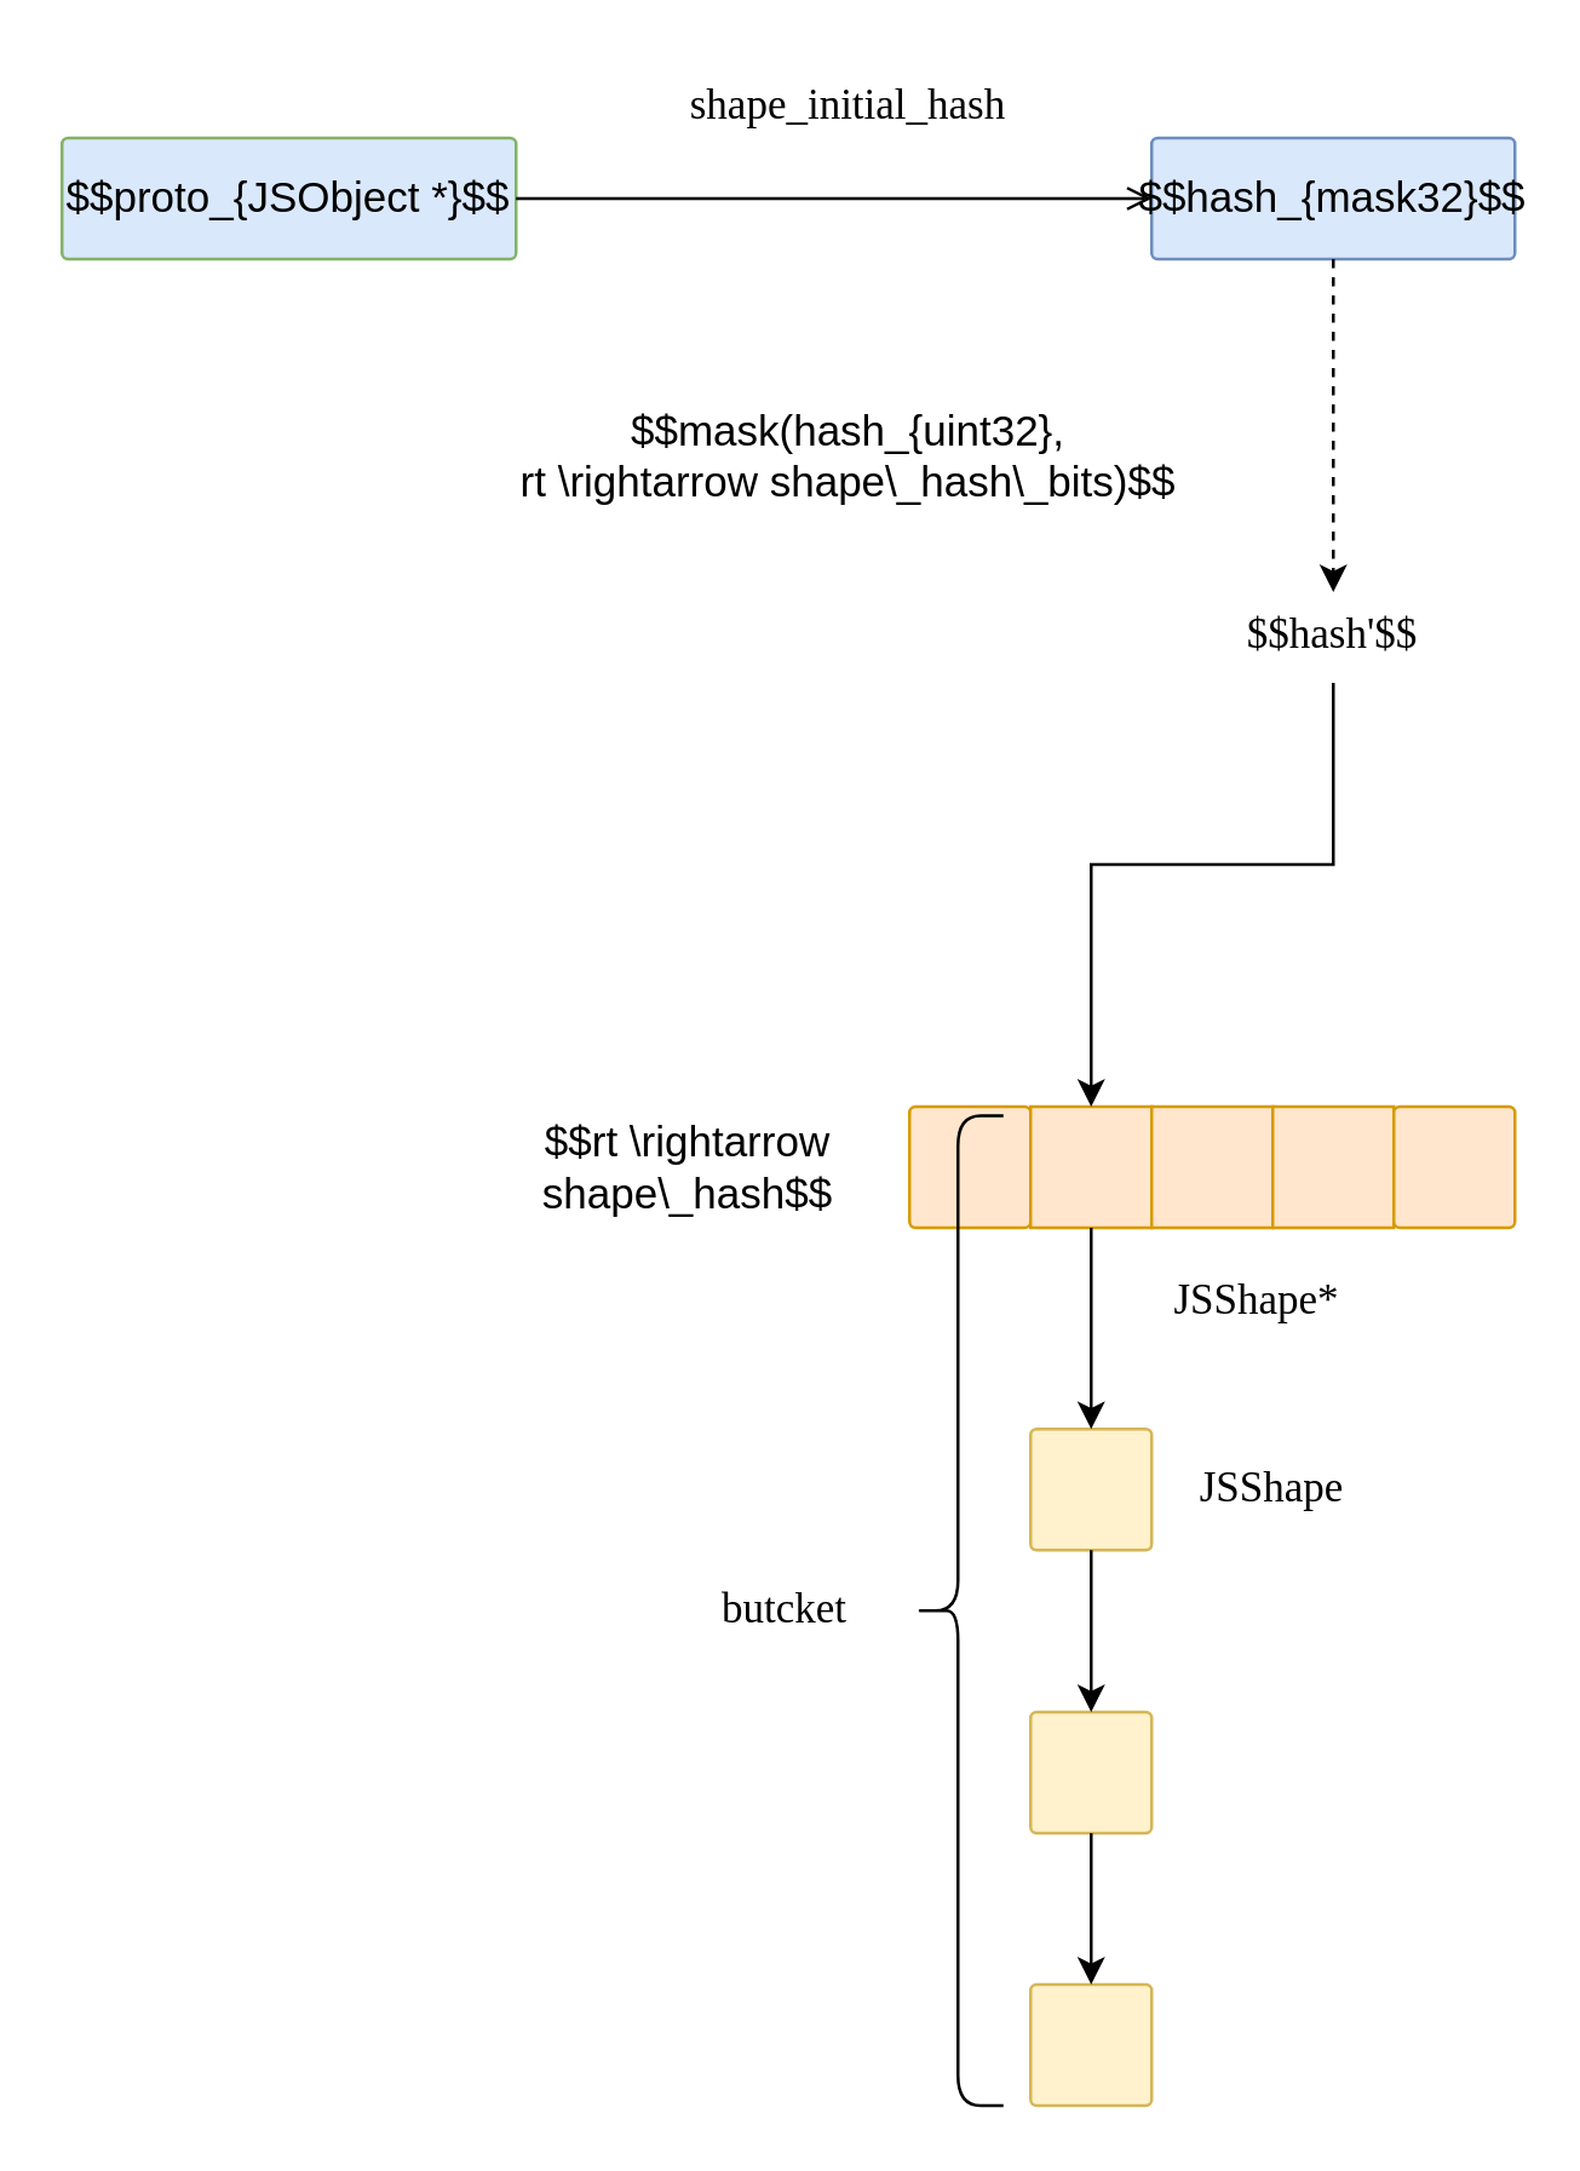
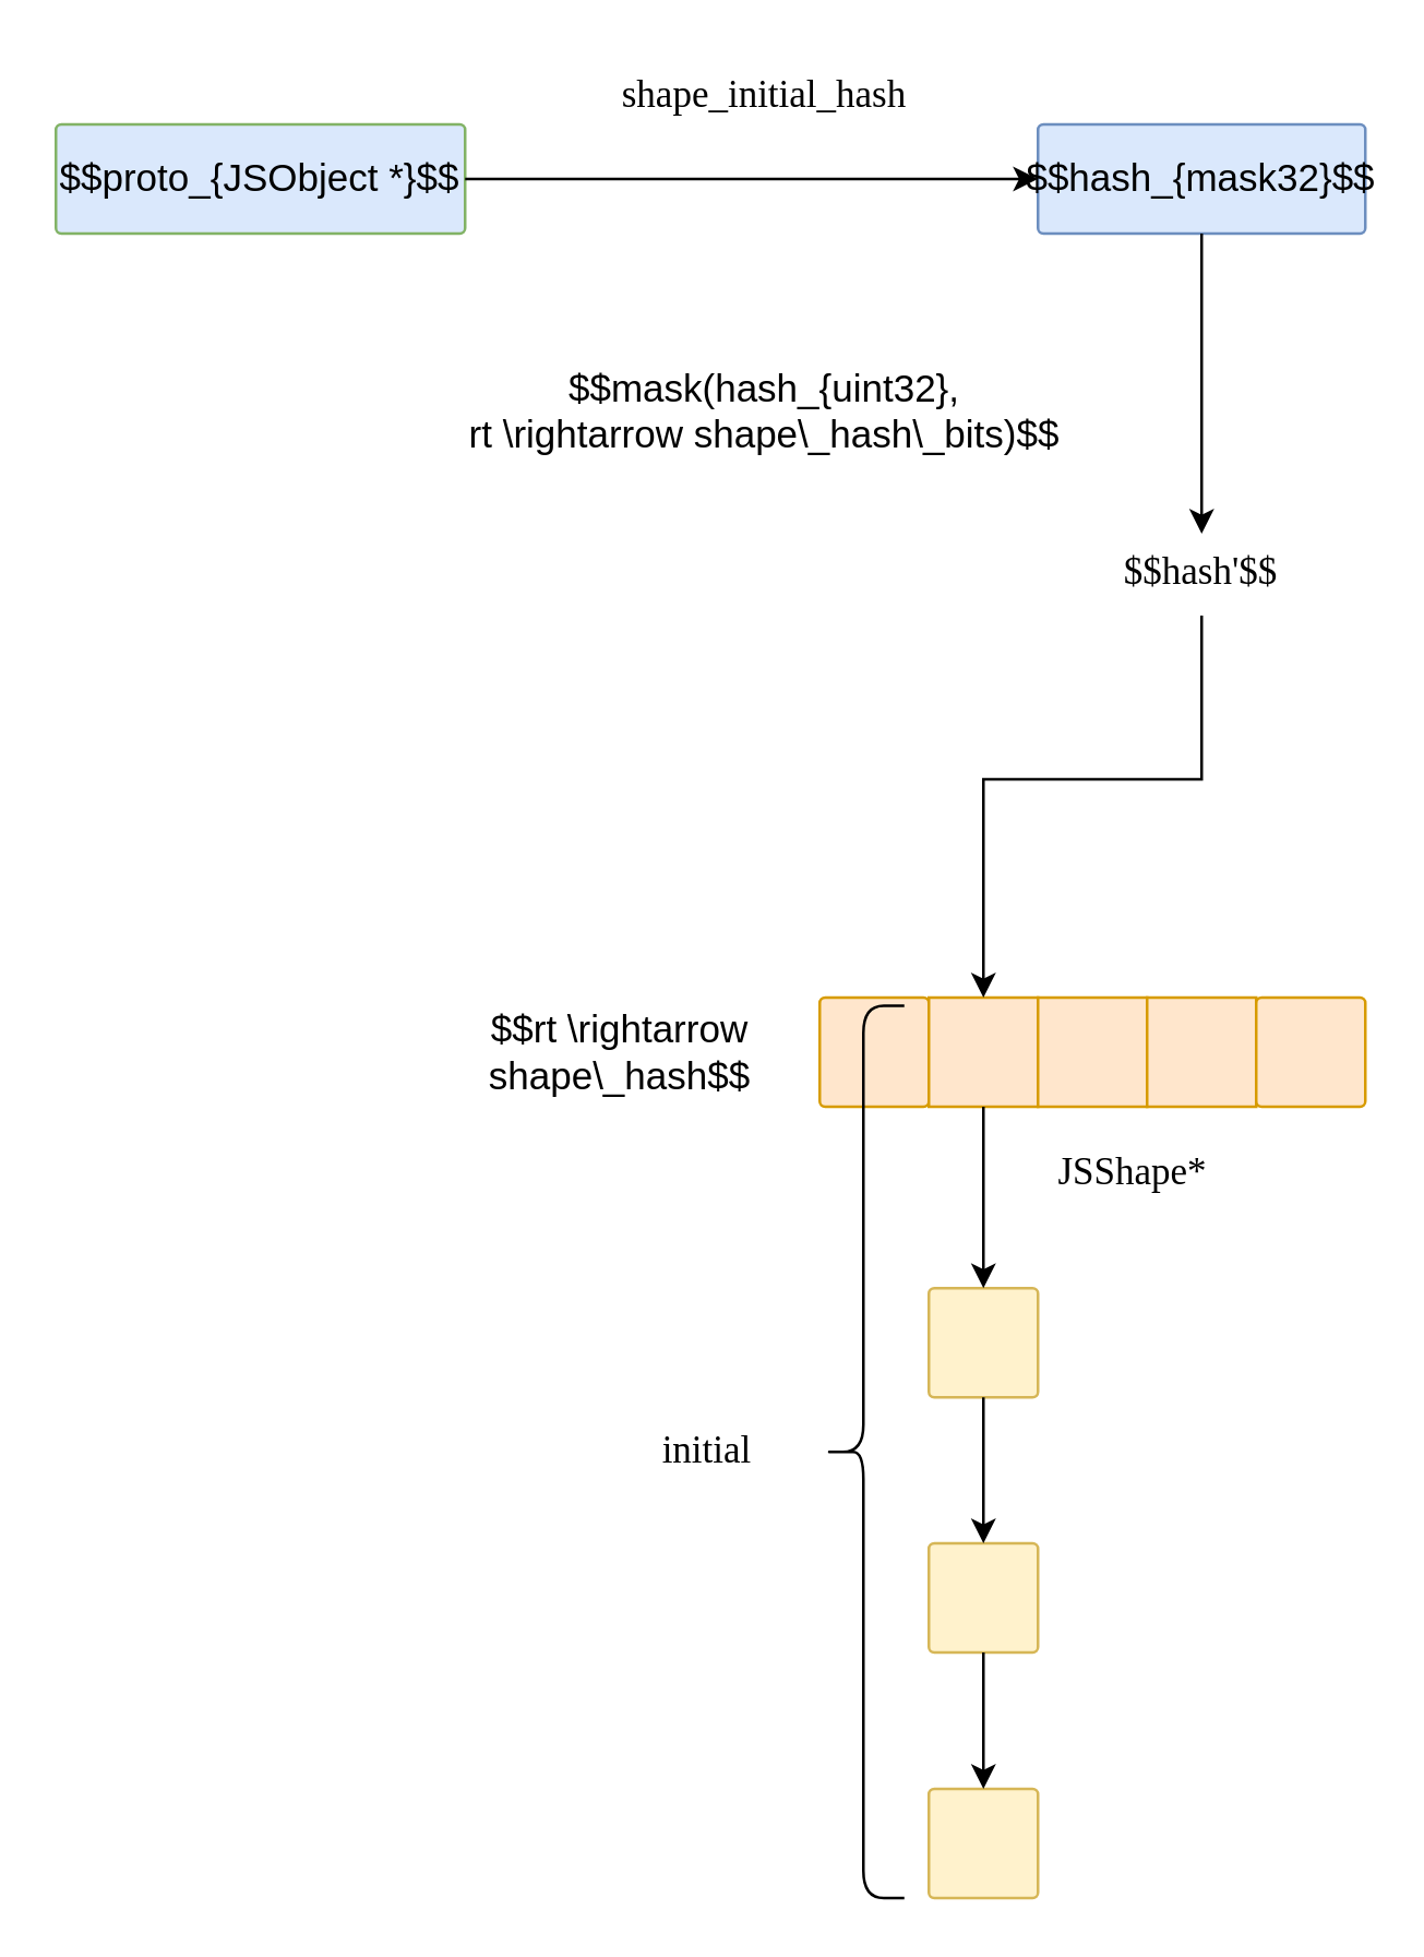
  <mxCell id="0" />
  <mxCell id="1" parent="0" />
  <mxCell id="2" value="&lt;font style=&quot;font-size: 14px;&quot;&gt;$$proto_{JSObject *}$$&lt;/font&gt;" style="rounded=1;whiteSpace=wrap;html=1;fillColor=#dae8fc;strokeColor=#82b366;arcSize=5;" parent="1" vertex="1"><mxGeometry x="20" y="45" width="150" height="40" as="geometry" /></mxCell>
  <mxCell id="3" value="&lt;font style=&quot;font-size: 14px;&quot;&gt;$$hash_{mask32}$$&lt;/font&gt;" style="rounded=1;whiteSpace=wrap;html=1;fillColor=#dae8fc;strokeColor=#6c8ebf;arcSize=5;" parent="1" vertex="1"><mxGeometry x="380" y="45" width="120" height="40" as="geometry" /></mxCell>
- <mxCell id="4" value="" style="endArrow=open;html=1;rounded=0;fontSize=14;exitX=1;exitY=0.5;exitDx=0;exitDy=0;" parent="1" source="2" target="3" edge="1"><mxGeometry width="50" height="50" relative="1" as="geometry"><mxPoint x="140" y="345" as="sourcePoint" /><mxPoint x="190" y="295" as="targetPoint" /></mxGeometry></mxCell>
+ <mxCell id="4" value="" style="endArrow=classic;html=1;rounded=0;fontSize=14;exitX=1;exitY=0.5;exitDx=0;exitDy=0;" parent="1" source="2" target="3" edge="1"><mxGeometry width="50" height="50" relative="1" as="geometry"><mxPoint x="140" y="345" as="sourcePoint" /><mxPoint x="190" y="295" as="targetPoint" /></mxGeometry></mxCell>
  <mxCell id="5" value="shape_initial_hash" style="text;html=1;strokeColor=none;fillColor=none;align=center;verticalAlign=middle;whiteSpace=wrap;rounded=0;fontSize=14;fontFamily=SF Mono;" parent="1" vertex="1"><mxGeometry x="200" y="20" width="160" height="30" as="geometry" /></mxCell>
- <mxCell id="6" value="" style="endArrow=classic;html=1;rounded=0;fontSize=14;exitX=0.5;exitY=1;exitDx=0;exitDy=0;entryX=0.5;entryY=0;entryDx=0;entryDy=0;dashed=1;" parent="1" source="3" target="8" edge="1"><mxGeometry width="50" height="50" relative="1" as="geometry"><mxPoint x="610" y="335" as="sourcePoint" /><mxPoint x="440" y="225" as="targetPoint" /></mxGeometry></mxCell>
+ <mxCell id="6" value="" style="endArrow=classic;html=1;rounded=0;fontSize=14;exitX=0.5;exitY=1;exitDx=0;exitDy=0;entryX=0.5;entryY=0;entryDx=0;entryDy=0;" parent="1" source="3" target="8" edge="1"><mxGeometry width="50" height="50" relative="1" as="geometry"><mxPoint x="610" y="335" as="sourcePoint" /><mxPoint x="440" y="225" as="targetPoint" /></mxGeometry></mxCell>
  <mxCell id="7" value="$$mask(hash_{uint32},&lt;br&gt;rt \rightarrow shape\_hash\_bits)$$" style="text;html=1;strokeColor=none;fillColor=none;align=center;verticalAlign=middle;whiteSpace=wrap;rounded=0;fontSize=14;" parent="1" vertex="1"><mxGeometry x="125" y="135" width="310" height="30" as="geometry" /></mxCell>
  <mxCell id="8" value="$$hash'$$" style="text;html=1;strokeColor=none;fillColor=none;align=center;verticalAlign=middle;whiteSpace=wrap;rounded=0;fontSize=14;fontFamily=SF Mono;" parent="1" vertex="1"><mxGeometry x="410" y="195" width="60" height="30" as="geometry" /></mxCell>
  <mxCell id="9" value="" style="rounded=1;whiteSpace=wrap;html=1;fontSize=16;fillColor=#ffe6cc;strokeColor=#d79b00;arcSize=5;" parent="1" vertex="1"><mxGeometry x="300" y="365" width="40" height="40" as="geometry" /></mxCell>
  <mxCell id="10" value="" style="rounded=0;whiteSpace=wrap;html=1;fontSize=16;fillColor=#ffe6cc;strokeColor=#d79b00;" parent="1" vertex="1"><mxGeometry x="340" y="365" width="40" height="40" as="geometry" /></mxCell>
  <mxCell id="11" value="" style="rounded=0;whiteSpace=wrap;html=1;fontSize=16;fillColor=#ffe6cc;strokeColor=#d79b00;" parent="1" vertex="1"><mxGeometry x="380" y="365" width="40" height="40" as="geometry" /></mxCell>
  <mxCell id="12" value="" style="rounded=0;whiteSpace=wrap;html=1;fontSize=16;fillColor=#ffe6cc;strokeColor=#d79b00;" parent="1" vertex="1"><mxGeometry x="420" y="365" width="40" height="40" as="geometry" /></mxCell>
  <mxCell id="13" value="" style="rounded=1;whiteSpace=wrap;html=1;fontSize=16;fillColor=#ffe6cc;strokeColor=#d79b00;arcSize=5;" parent="1" vertex="1"><mxGeometry x="460" y="365" width="40" height="40" as="geometry" /></mxCell>
  <mxCell id="14" value="" style="endArrow=classic;html=1;rounded=0;fontSize=14;exitX=0.5;exitY=1;exitDx=0;exitDy=0;entryX=0.5;entryY=0;entryDx=0;entryDy=0;" parent="1" source="8" target="10" edge="1"><mxGeometry width="50" height="50" relative="1" as="geometry"><mxPoint x="440" y="275" as="sourcePoint" /><mxPoint x="340" y="515" as="targetPoint" /><Array as="points"><mxPoint x="440" y="285" /><mxPoint x="360" y="285" /></Array></mxGeometry></mxCell>
  <mxCell id="15" value="$$rt \rightarrow shape\_hash$$" style="text;html=1;strokeColor=none;fillColor=none;align=center;verticalAlign=middle;whiteSpace=wrap;rounded=0;fontSize=14;" parent="1" vertex="1"><mxGeometry x="147" y="370" width="160" height="30" as="geometry" /></mxCell>
  <mxCell id="16" value="" style="rounded=1;whiteSpace=wrap;html=1;fontSize=16;fillColor=#fff2cc;strokeColor=#d6b656;arcSize=5;" parent="1" vertex="1"><mxGeometry x="340" y="471.5" width="40" height="40" as="geometry" /></mxCell>
  <mxCell id="17" value="" style="rounded=1;whiteSpace=wrap;html=1;fontSize=16;fillColor=#fff2cc;strokeColor=#d6b656;arcSize=5;" parent="1" vertex="1"><mxGeometry x="340" y="565" width="40" height="40" as="geometry" /></mxCell>
  <mxCell id="18" value="" style="rounded=1;whiteSpace=wrap;html=1;fontSize=16;fillColor=#fff2cc;strokeColor=#d6b656;arcSize=5;" parent="1" vertex="1"><mxGeometry x="340" y="655" width="40" height="40" as="geometry" /></mxCell>
  <mxCell id="19" value="" style="endArrow=classic;html=1;rounded=0;fontSize=14;exitX=0.5;exitY=1;exitDx=0;exitDy=0;entryX=0.5;entryY=0;entryDx=0;entryDy=0;" parent="1" source="10" target="16" edge="1"><mxGeometry width="50" height="50" relative="1" as="geometry"><mxPoint x="330" y="485" as="sourcePoint" /><mxPoint x="340" y="495" as="targetPoint" /></mxGeometry></mxCell>
  <mxCell id="20" value="" style="endArrow=classic;html=1;rounded=0;fontSize=14;exitX=0.5;exitY=1;exitDx=0;exitDy=0;entryX=0.5;entryY=0;entryDx=0;entryDy=0;" parent="1" source="16" target="17" edge="1"><mxGeometry width="50" height="50" relative="1" as="geometry"><mxPoint x="370" y="415" as="sourcePoint" /><mxPoint x="370" y="455" as="targetPoint" /></mxGeometry></mxCell>
  <mxCell id="21" value="" style="endArrow=classic;html=1;rounded=0;fontSize=14;exitX=0.5;exitY=1;exitDx=0;exitDy=0;entryX=0.5;entryY=0;entryDx=0;entryDy=0;" parent="1" source="17" target="18" edge="1"><mxGeometry width="50" height="50" relative="1" as="geometry"><mxPoint x="370" y="495" as="sourcePoint" /><mxPoint x="370" y="525" as="targetPoint" /></mxGeometry></mxCell>
  <mxCell id="22" value="" style="shape=curlyBracket;whiteSpace=wrap;html=1;rounded=1;fontSize=14;" parent="1" vertex="1"><mxGeometry x="301" y="368" width="30" height="327" as="geometry" /></mxCell>
- <mxCell id="23" value="butcket" style="text;html=1;strokeColor=none;fillColor=none;align=center;verticalAlign=middle;whiteSpace=wrap;rounded=0;fontSize=14;fontFamily=SF Mono;" parent="1" vertex="1"><mxGeometry x="204" y="516.5" width="110" height="30" as="geometry" /></mxCell>
- <mxCell id="24" value="JSShape" style="text;html=1;strokeColor=none;fillColor=none;align=center;verticalAlign=middle;whiteSpace=wrap;rounded=0;fontSize=14;fontFamily=SF Mono;" parent="1" vertex="1"><mxGeometry x="390" y="476.5" width="60" height="30" as="geometry" /></mxCell>
+ <mxCell id="23" value="initial" style="text;html=1;strokeColor=none;fillColor=none;align=center;verticalAlign=middle;whiteSpace=wrap;rounded=0;fontSize=14;fontFamily=SF Mono;" parent="1" vertex="1"><mxGeometry x="204" y="516.5" width="110" height="30" as="geometry" /></mxCell>
  <mxCell id="25" value="JSShape*" style="text;html=1;strokeColor=none;fillColor=none;align=center;verticalAlign=middle;whiteSpace=wrap;rounded=0;fontSize=14;fontFamily=SF Mono;" parent="1" vertex="1"><mxGeometry x="365" y="415" width="100" height="30" as="geometry" /></mxCell>
